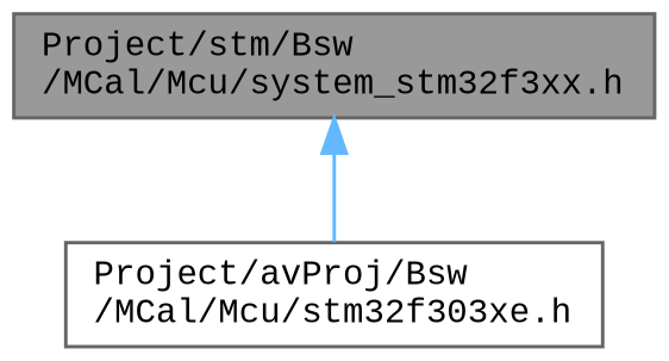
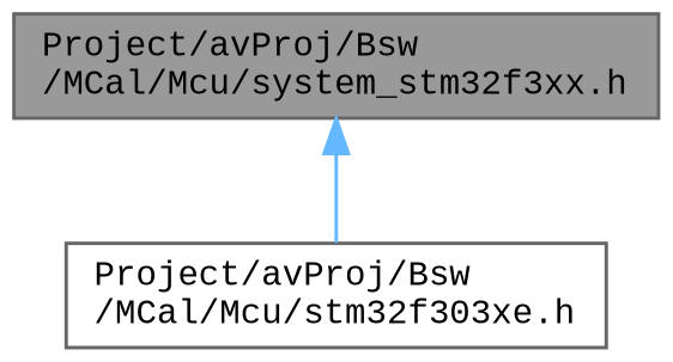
  digraph {
    fontname="Liberation Mono"
    node [fontname="Liberation Mono" fontsize=10 shape=box style=filled]
-   n1 [color=gray40 fillcolor=grey60 fontcolor=black height=0.2 label="Project/stm/Bsw\l/MCal/Mcu/system_stm32f3xx.h" width=0.4]
+   n1 [color=gray40 fillcolor=grey60 fontcolor=black height=0.2 label="Project/avProj/Bsw\l/MCal/Mcu/system_stm32f3xx.h" width=0.4]
    n2 [color=grey40 fillcolor=white height=0.2 label="Project/avProj/Bsw\l/MCal/Mcu/stm32f303xe.h" width=0.4]
    n1 -> n2 [color=steelblue1 dir=back fontname="Liberation Mono" fontsize=10 labelfontname=Helvetica labelfontsize=10 style=solid]
  }
